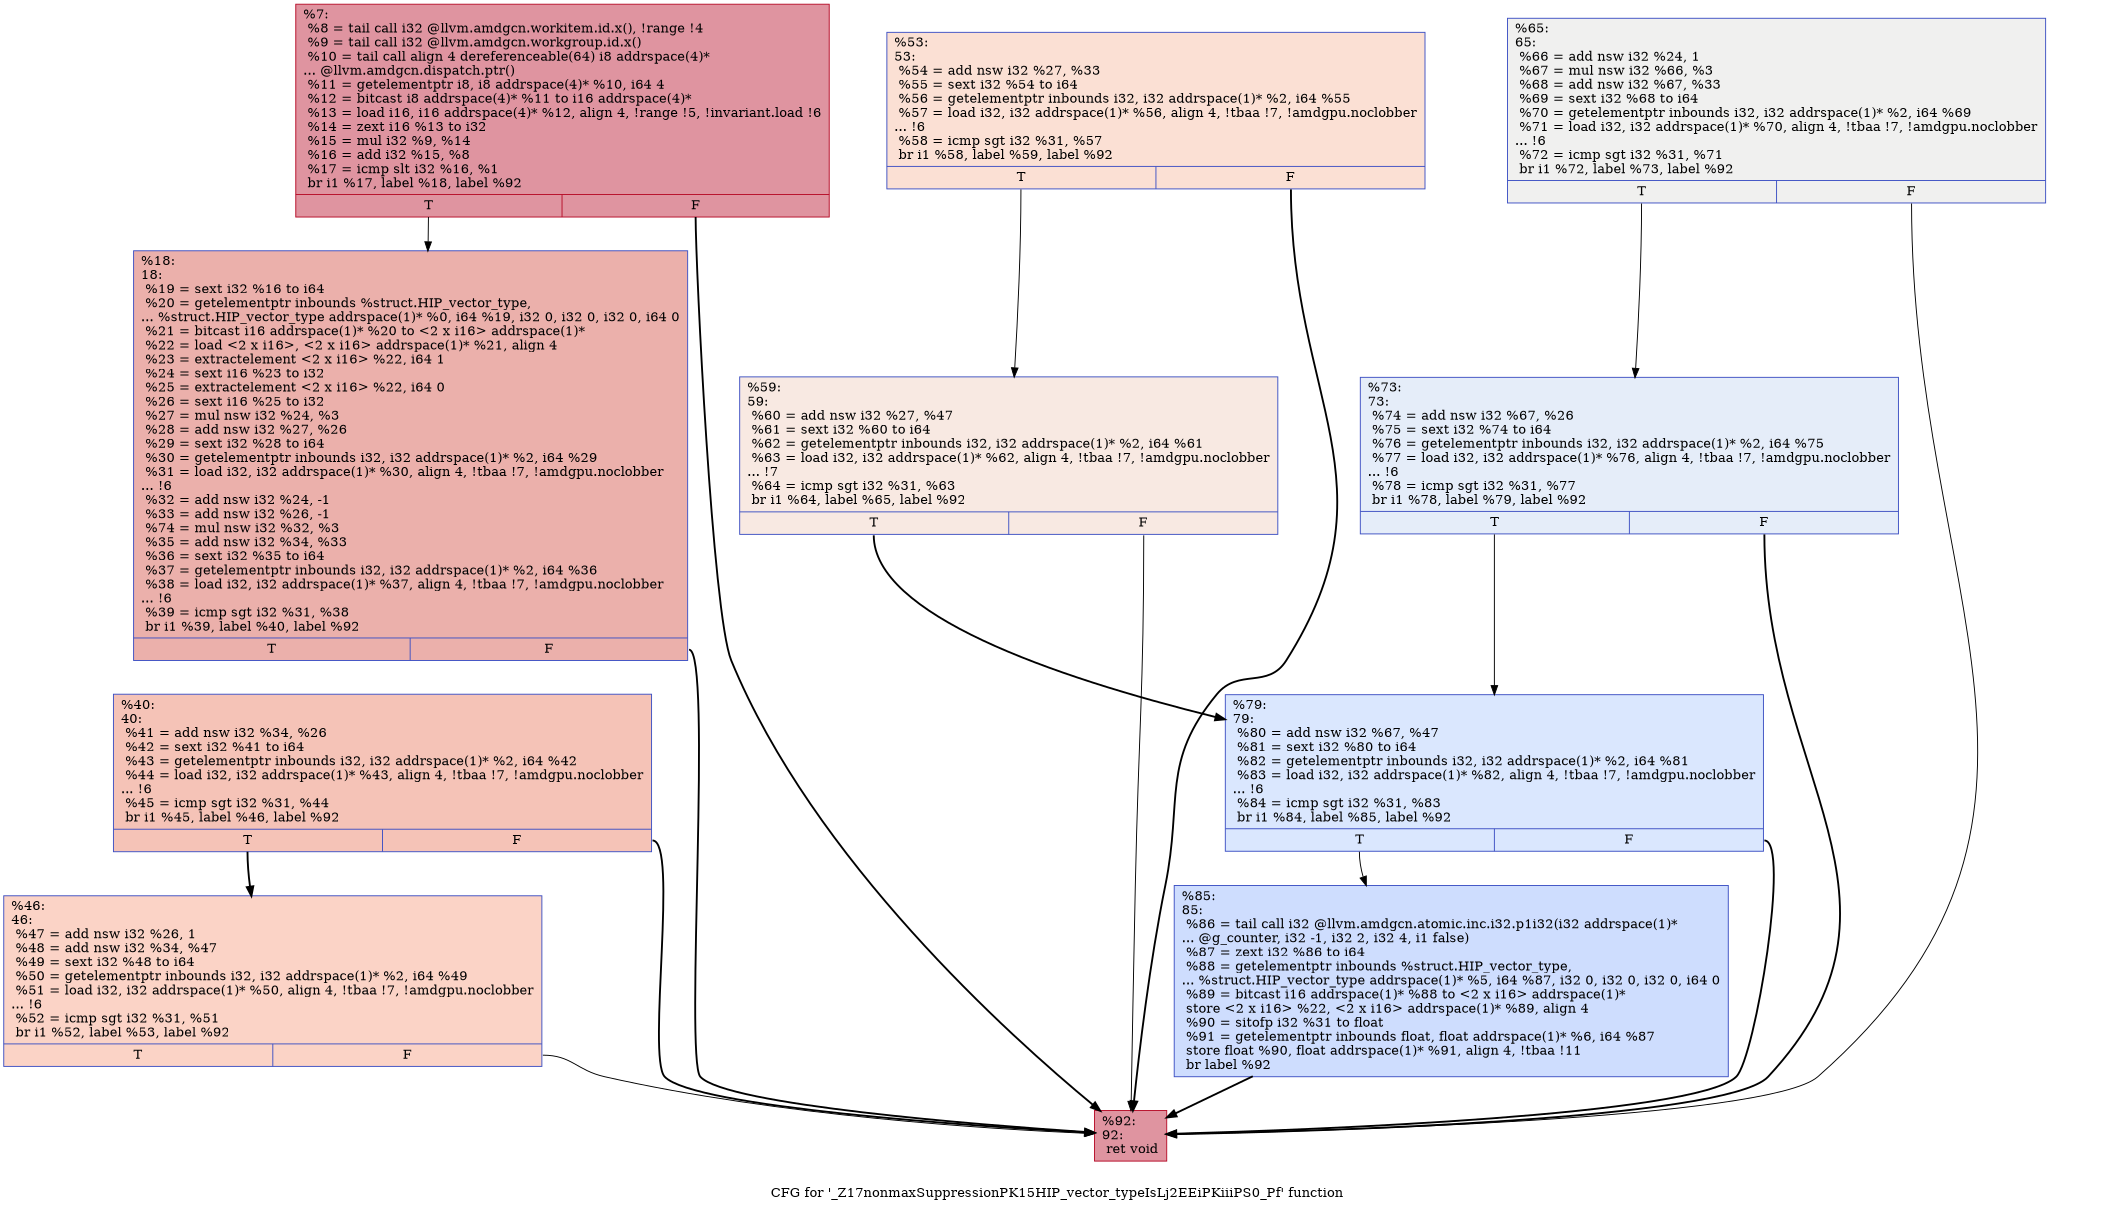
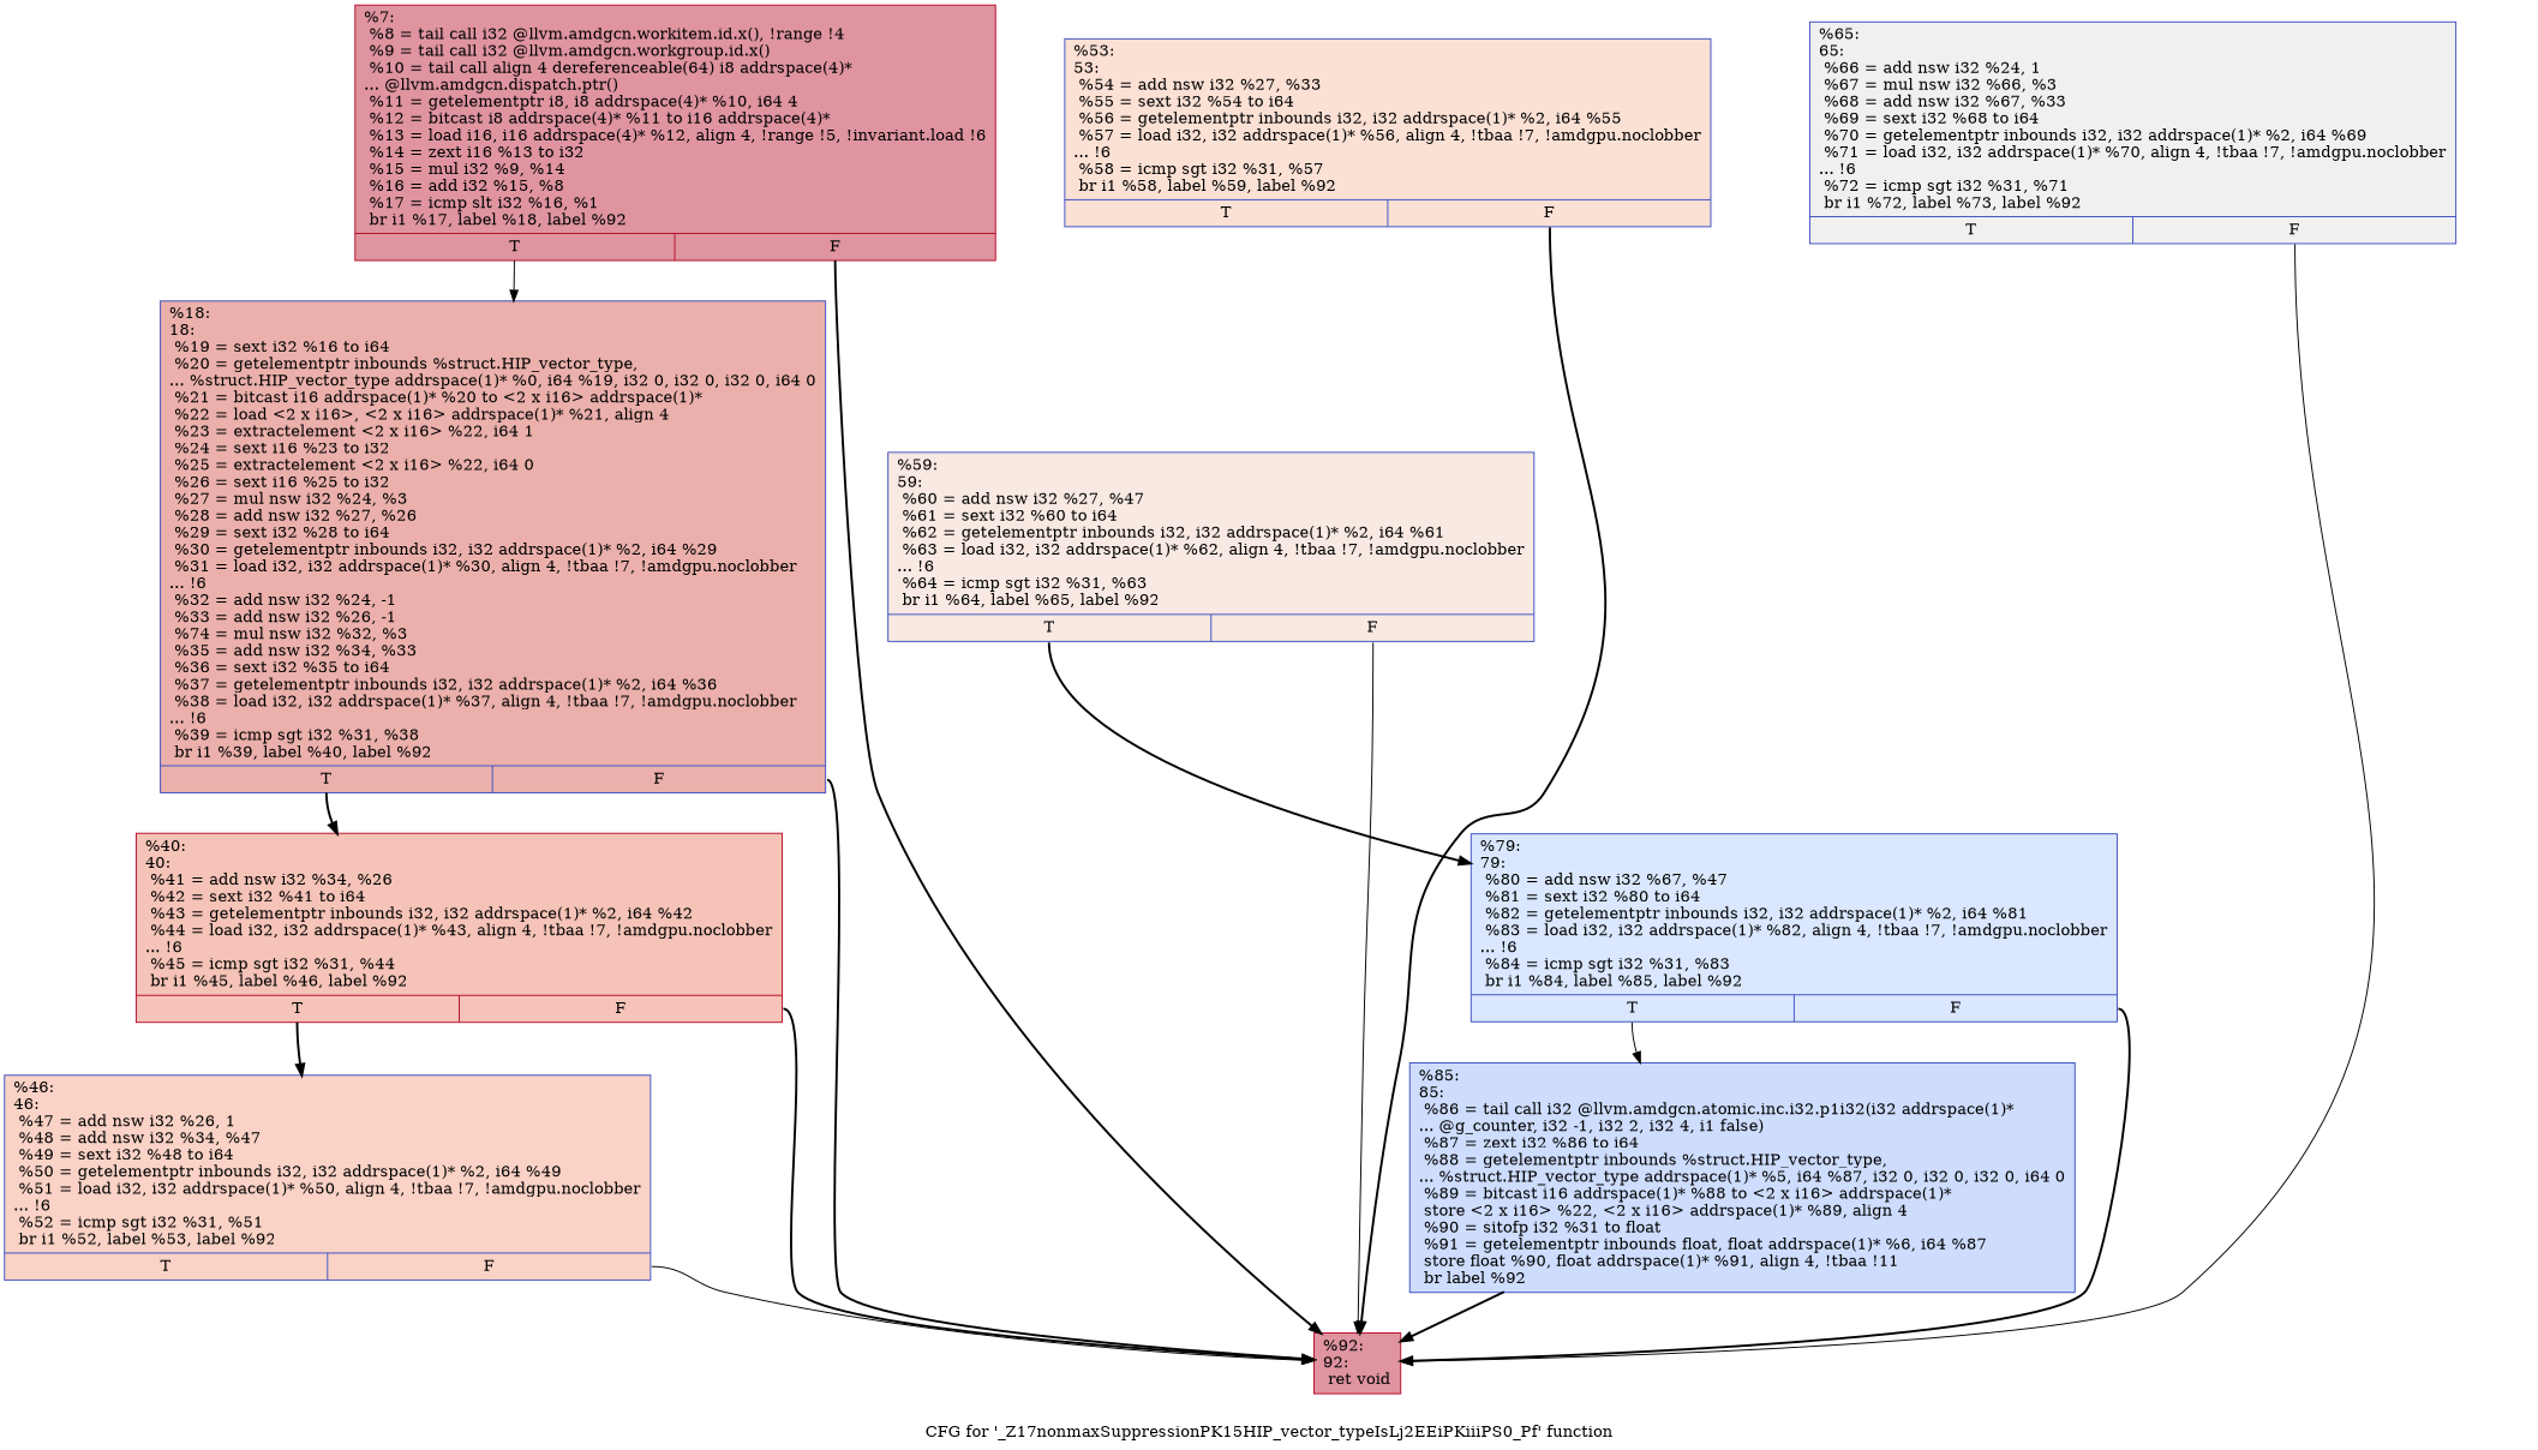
  digraph {
    label="CFG for '_Z17nonmaxSuppressionPK15HIP_vector_typeIsLj2EEiPKiiiPS0_Pf' function"
    node [color="#3d50c3ff" fillcolor="#b70d2870" shape=record style=filled]
    edge [style=bold tailport=s0]
    n1 [color="#b70d28ff" label="{%7:\l  %8 = tail call i32 @llvm.amdgcn.workitem.id.x(), !range !4\l  %9 = tail call i32 @llvm.amdgcn.workgroup.id.x()\l  %10 = tail call align 4 dereferenceable(64) i8 addrspace(4)*\l... @llvm.amdgcn.dispatch.ptr()\l  %11 = getelementptr i8, i8 addrspace(4)* %10, i64 4\l  %12 = bitcast i8 addrspace(4)* %11 to i16 addrspace(4)*\l  %13 = load i16, i16 addrspace(4)* %12, align 4, !range !5, !invariant.load !6\l  %14 = zext i16 %13 to i32\l  %15 = mul i32 %9, %14\l  %16 = add i32 %15, %8\l  %17 = icmp slt i32 %16, %1\l  br i1 %17, label %18, label %92\l|{<s0>T|<s1>F}}"]
    n2 [fillcolor="#d24b4070" label="{%18:\l18:                                               \l  %19 = sext i32 %16 to i64\l  %20 = getelementptr inbounds %struct.HIP_vector_type,\l... %struct.HIP_vector_type addrspace(1)* %0, i64 %19, i32 0, i32 0, i32 0, i64 0\l  %21 = bitcast i16 addrspace(1)* %20 to \<2 x i16\> addrspace(1)*\l  %22 = load \<2 x i16\>, \<2 x i16\> addrspace(1)* %21, align 4\l  %23 = extractelement \<2 x i16\> %22, i64 1\l  %24 = sext i16 %23 to i32\l  %25 = extractelement \<2 x i16\> %22, i64 0\l  %26 = sext i16 %25 to i32\l  %27 = mul nsw i32 %24, %3\l  %28 = add nsw i32 %27, %26\l  %29 = sext i32 %28 to i64\l  %30 = getelementptr inbounds i32, i32 addrspace(1)* %2, i64 %29\l  %31 = load i32, i32 addrspace(1)* %30, align 4, !tbaa !7, !amdgpu.noclobber\l... !6\l  %32 = add nsw i32 %24, -1\l  %33 = add nsw i32 %26, -1\l  %74 = mul nsw i32 %32, %3\l  %35 = add nsw i32 %34, %33\l  %36 = sext i32 %35 to i64\l  %37 = getelementptr inbounds i32, i32 addrspace(1)* %2, i64 %36\l  %38 = load i32, i32 addrspace(1)* %37, align 4, !tbaa !7, !amdgpu.noclobber\l... !6\l  %39 = icmp sgt i32 %31, %38\l  br i1 %39, label %40, label %92\l|{<s0>T|<s1>F}}"]
    n3 [color="#b70d28ff" label="{%92:\l92:                                               \l  ret void\l}"]
-   n4 [fillcolor="#e8765c70" label="{%40:\l40:                                               \l  %41 = add nsw i32 %34, %26\l  %42 = sext i32 %41 to i64\l  %43 = getelementptr inbounds i32, i32 addrspace(1)* %2, i64 %42\l  %44 = load i32, i32 addrspace(1)* %43, align 4, !tbaa !7, !amdgpu.noclobber\l... !6\l  %45 = icmp sgt i32 %31, %44\l  br i1 %45, label %46, label %92\l|{<s0>T|<s1>F}}"]
+   n4 [color="#b70d28ff" fillcolor="#e8765c70" label="{%40:\l40:                                               \l  %41 = add nsw i32 %34, %26\l  %42 = sext i32 %41 to i64\l  %43 = getelementptr inbounds i32, i32 addrspace(1)* %2, i64 %42\l  %44 = load i32, i32 addrspace(1)* %43, align 4, !tbaa !7, !amdgpu.noclobber\l... !6\l  %45 = icmp sgt i32 %31, %44\l  br i1 %45, label %46, label %92\l|{<s0>T|<s1>F}}"]
    n5 [fillcolor="#f59c7d70" label="{%46:\l46:                                               \l  %47 = add nsw i32 %26, 1\l  %48 = add nsw i32 %34, %47\l  %49 = sext i32 %48 to i64\l  %50 = getelementptr inbounds i32, i32 addrspace(1)* %2, i64 %49\l  %51 = load i32, i32 addrspace(1)* %50, align 4, !tbaa !7, !amdgpu.noclobber\l... !6\l  %52 = icmp sgt i32 %31, %51\l  br i1 %52, label %53, label %92\l|{<s0>T|<s1>F}}"]
    n6 [fillcolor="#f7b99e70" label="{%53:\l53:                                               \l  %54 = add nsw i32 %27, %33\l  %55 = sext i32 %54 to i64\l  %56 = getelementptr inbounds i32, i32 addrspace(1)* %2, i64 %55\l  %57 = load i32, i32 addrspace(1)* %56, align 4, !tbaa !7, !amdgpu.noclobber\l... !6\l  %58 = icmp sgt i32 %31, %57\l  br i1 %58, label %59, label %92\l|{<s0>T|<s1>F}}"]
-   n7 [fillcolor="#efcebd70" label="{%59:\l59:                                               \l  %60 = add nsw i32 %27, %47\l  %61 = sext i32 %60 to i64\l  %62 = getelementptr inbounds i32, i32 addrspace(1)* %2, i64 %61\l  %63 = load i32, i32 addrspace(1)* %62, align 4, !tbaa !7, !amdgpu.noclobber\l... !7\l  %64 = icmp sgt i32 %31, %63\l  br i1 %64, label %65, label %92\l|{<s0>T|<s1>F}}"]
+   n7 [fillcolor="#efcebd70" label="{%59:\l59:                                               \l  %60 = add nsw i32 %27, %47\l  %61 = sext i32 %60 to i64\l  %62 = getelementptr inbounds i32, i32 addrspace(1)* %2, i64 %61\l  %63 = load i32, i32 addrspace(1)* %62, align 4, !tbaa !7, !amdgpu.noclobber\l... !6\l  %64 = icmp sgt i32 %31, %63\l  br i1 %64, label %65, label %92\l|{<s0>T|<s1>F}}"]
    n8 [fillcolor="#abc8fd70" label="{%79:\l79:                                               \l  %80 = add nsw i32 %67, %47\l  %81 = sext i32 %80 to i64\l  %82 = getelementptr inbounds i32, i32 addrspace(1)* %2, i64 %81\l  %83 = load i32, i32 addrspace(1)* %82, align 4, !tbaa !7, !amdgpu.noclobber\l... !6\l  %84 = icmp sgt i32 %31, %83\l  br i1 %84, label %85, label %92\l|{<s0>T|<s1>F}}"]
    n9 [fillcolor="#dedcdb70" label="{%65:\l65:                                               \l  %66 = add nsw i32 %24, 1\l  %67 = mul nsw i32 %66, %3\l  %68 = add nsw i32 %67, %33\l  %69 = sext i32 %68 to i64\l  %70 = getelementptr inbounds i32, i32 addrspace(1)* %2, i64 %69\l  %71 = load i32, i32 addrspace(1)* %70, align 4, !tbaa !7, !amdgpu.noclobber\l... !6\l  %72 = icmp sgt i32 %31, %71\l  br i1 %72, label %73, label %92\l|{<s0>T|<s1>F}}"]
-   n10 [fillcolor="#c5d6f270" label="{%73:\l73:                                               \l  %74 = add nsw i32 %67, %26\l  %75 = sext i32 %74 to i64\l  %76 = getelementptr inbounds i32, i32 addrspace(1)* %2, i64 %75\l  %77 = load i32, i32 addrspace(1)* %76, align 4, !tbaa !7, !amdgpu.noclobber\l... !6\l  %78 = icmp sgt i32 %31, %77\l  br i1 %78, label %79, label %92\l|{<s0>T|<s1>F}}"]
    n11 [fillcolor="#8fb1fe70" label="{%85:\l85:                                               \l  %86 = tail call i32 @llvm.amdgcn.atomic.inc.i32.p1i32(i32 addrspace(1)*\l... @g_counter, i32 -1, i32 2, i32 4, i1 false)\l  %87 = zext i32 %86 to i64\l  %88 = getelementptr inbounds %struct.HIP_vector_type,\l... %struct.HIP_vector_type addrspace(1)* %5, i64 %87, i32 0, i32 0, i32 0, i64 0\l  %89 = bitcast i16 addrspace(1)* %88 to \<2 x i16\> addrspace(1)*\l  store \<2 x i16\> %22, \<2 x i16\> addrspace(1)* %89, align 4\l  %90 = sitofp i32 %31 to float\l  %91 = getelementptr inbounds float, float addrspace(1)* %6, i64 %87\l  store float %90, float addrspace(1)* %91, align 4, !tbaa !11\l  br label %92\l}"]
    n1 -> n2 [style=solid]
    n1 -> n3 [tailport=s1]
    n2 -> n3 [tailport=s1]
+   n2 -> n4
    n4 -> n3 [tailport=s1]
    n4 -> n5
    n5 -> n3 [style=solid tailport=s1]
    n6 -> n3 [tailport=s1]
-   n6 -> n7 [style=solid]
    n7 -> n3 [style=solid tailport=s1]
    n7 -> n8
    n8 -> n3 [tailport=s1]
    n8 -> n11 [style=solid]
    n9 -> n3 [style=solid tailport=s1]
-   n9 -> n10 [style=solid]
-   n10 -> n3 [tailport=s1]
-   n10 -> n8 [style=solid]
    n11 -> n3
  }
